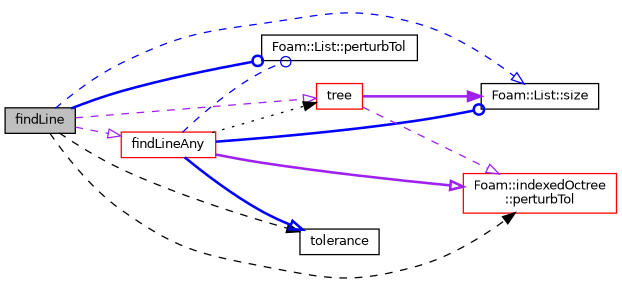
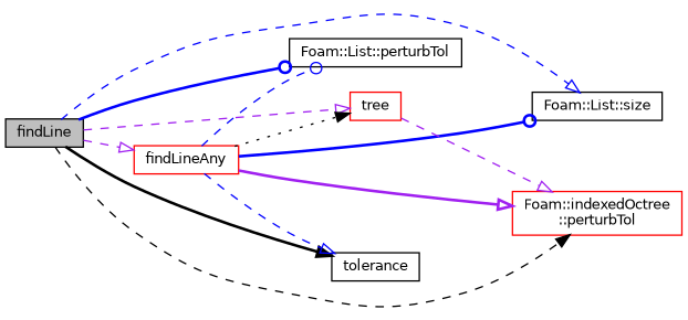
  digraph {
    rankdir=LR
    node [color=black fontname=Helvetica fontsize=10 shape=record]
    edge [arrowhead=onormal color=purple fontname=Helvetica fontsize=10 labelfontname=Helvetica labelfontsize=10 style=dashed]
    n1 [fillcolor=grey75 fontcolor=black height=0.2 label=findLine style=filled width=0.4]
    n2 [color=red height=0.2 label=findLineAny width=0.4]
    n3 [color=red height=0.2 label=tree width=0.4]
    n4 [color=red height=0.2 label="Foam::indexedOctree\l::perturbTol" width=0.4]
    n5 [height=0.2 label="Foam::List::size" width=0.4]
    n6 [height=0.2 label="Foam::List::perturbTol" width=0.4]
    n7 [height=0.2 label=tolerance width=0.4]
    n1 -> n2
    n1 -> n3
    n1 -> n4 [arrowhead=normal color=black]
    n1 -> n5 [color=blue]
    n1 -> n6 [arrowhead=odot color=blue style=bold]
-   n1 -> n7 [arrowhead=normal color=black]
+   n1 -> n7 [arrowhead=normal color=black style=bold]
    n2 -> n3 [arrowhead=normal color=black style=dotted]
    n2 -> n4 [style=bold]
    n2 -> n5 [arrowhead=odot color=blue style=bold]
    n2 -> n6 [arrowhead=odot color=blue]
-   n2 -> n7 [color=blue style=bold]
+   n2 -> n7 [color=blue]
    n3 -> n4
-   n3 -> n5 [arrowhead=normal style=bold]
  }
